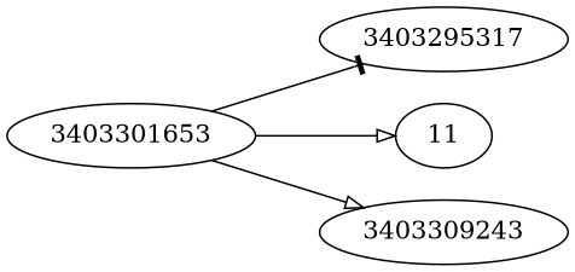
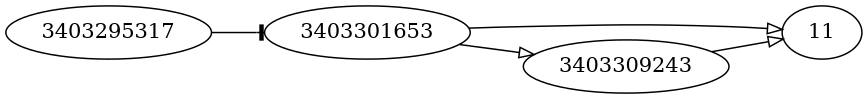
  strict digraph {
    rankdir=LR
    edge [arrowhead=onormal]
    3403301653
    3403295317
    n3 [label=11]
    3403309243
-   3403301653 -> 3403295317 [arrowhead=tee]
+   3403295317 -> 3403301653 [arrowhead=tee]
    3403301653 -> n3
    3403301653 -> 3403309243
+   3403309243 -> n3
  }
